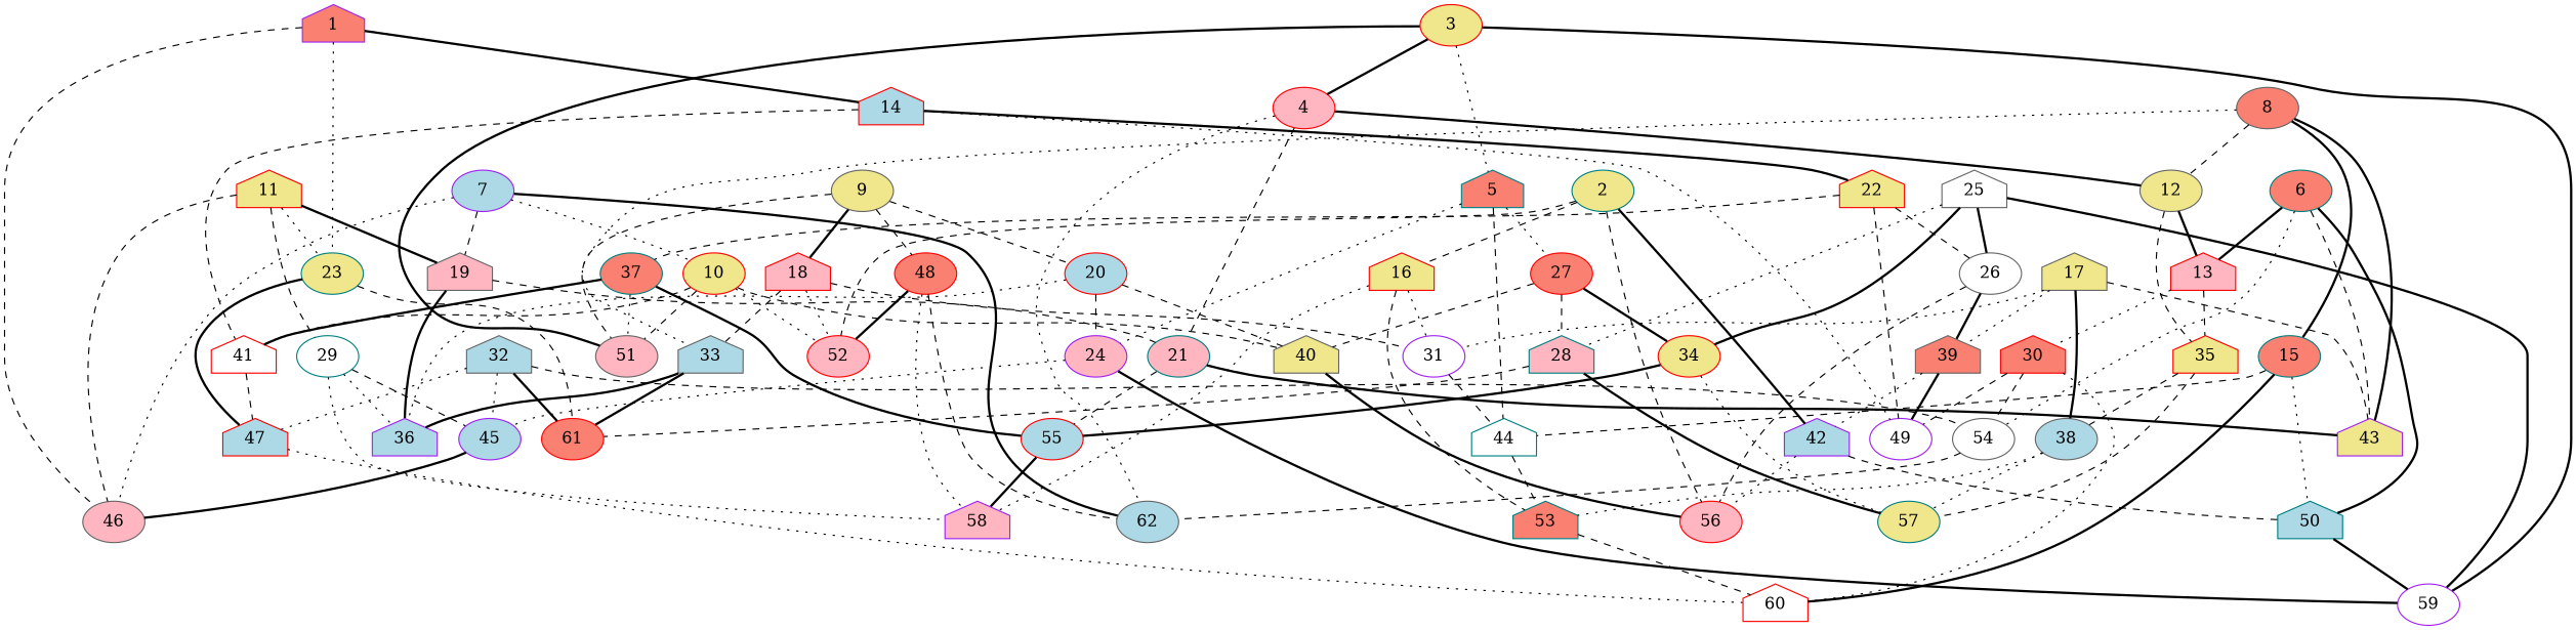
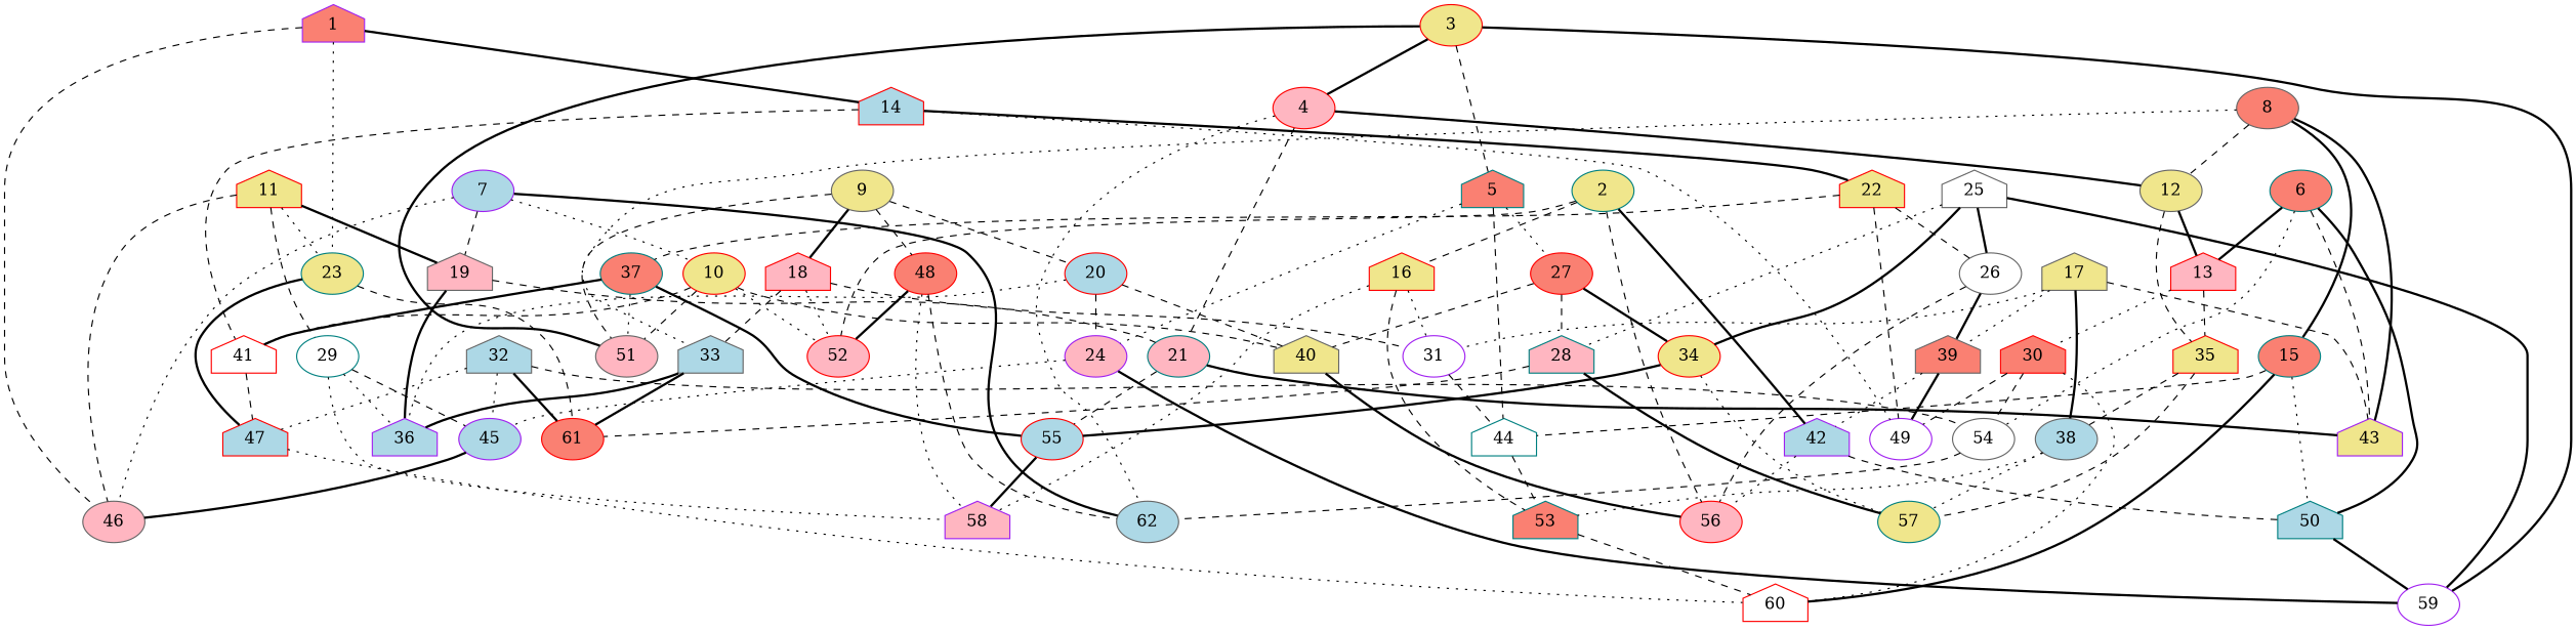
  graph {
    node [color=red fillcolor=khaki shape=ellipse style=filled]
    edge [style=dashed]
    1 [color=purple fillcolor=salmon shape=house]
    14 [fillcolor=lightblue shape=house]
    23 [color=teal]
    46 [color=gray40 fillcolor=lightpink]
    41 [fillcolor=white shape=house]
    22 [shape=house]
    49 [color=purple fillcolor=white]
    47 [fillcolor=lightblue shape=house]
    61 [fillcolor=salmon]
    2 [color=teal]
    16 [shape=house]
    42 [color=purple fillcolor=lightblue shape=house]
    52 [fillcolor=lightpink]
    56 [fillcolor=lightpink]
    31 [color=purple fillcolor=white]
    53 [color=teal fillcolor=salmon shape=house]
    58 [color=purple fillcolor=lightpink shape=house]
    50 [color=teal fillcolor=lightblue shape=house]
    4 [fillcolor=lightpink]
    3
    5 [color=teal fillcolor=salmon shape=house]
    51 [color=gray40 fillcolor=lightpink]
    59 [color=purple fillcolor=white]
    12 [color=gray40]
    21 [color=teal fillcolor=lightpink]
    62 [color=gray40 fillcolor=lightblue]
    24 [color=purple fillcolor=lightpink]
    27 [fillcolor=salmon]
    44 [color=teal fillcolor=white shape=house]
    13 [fillcolor=lightpink shape=house]
    35 [shape=house]
    43 [color=purple shape=house]
    55 [fillcolor=lightblue]
    45 [color=purple fillcolor=lightblue]
    40 [color=gray40 shape=house]
    28 [color=teal fillcolor=lightpink shape=house]
    34
    6 [color=teal fillcolor=salmon]
    54 [color=gray40 fillcolor=white]
    30 [fillcolor=salmon shape=house]
    7 [color=purple fillcolor=lightblue]
    10
    19 [color=gray40 fillcolor=lightpink shape=house]
    36 [color=purple fillcolor=lightblue shape=house]
    8 [color=gray40 fillcolor=salmon]
    15 [color=teal fillcolor=salmon]
    33 [color=gray40 fillcolor=lightblue shape=house]
    60 [fillcolor=white shape=house]
    9 [color=gray40]
    18 [fillcolor=lightpink shape=house]
    20 [fillcolor=lightblue]
    48 [fillcolor=salmon]
    11 [shape=house]
    29 [color=teal fillcolor=white]
    38 [color=gray40 fillcolor=lightblue]
    57 [color=teal]
    26 [color=gray40 fillcolor=white]
    37 [color=teal fillcolor=salmon]
    17 [color=gray40 shape=house]
    39 [color=gray40 fillcolor=salmon shape=house]
    25 [color=gray40 fillcolor=white shape=house]
    32 [color=gray40 fillcolor=lightblue shape=house]
    1 -- 14 [style=bold]
    1 -- 23 [style=dotted]
    1 -- 46
    14 -- 41
    14 -- 22 [style=bold]
    14 -- 49 [style=dotted]
    23 -- 47 [style=bold]
    23 -- 61
    41 -- 47
    22 -- 49
    22 -- 26
    22 -- 37
    47 -- 60 [style=dotted]
    2 -- 16
    2 -- 42 [style=bold]
    2 -- 52
    2 -- 56
    16 -- 31 [style=dotted]
    16 -- 53
    16 -- 58 [style=dotted]
    42 -- 56 [style=dotted]
    42 -- 50
    31 -- 44
    53 -- 60
    50 -- 59 [style=bold]
    4 -- 12 [style=bold]
    4 -- 21
    4 -- 62 [style=dotted]
    3 -- 4 [style=bold]
-   3 -- 5 [style=dotted]
+   3 -- 5
    3 -- 51 [style=bold]
    3 -- 59 [style=bold]
    5 -- 24 [style=dotted]
    5 -- 27 [style=dotted]
    5 -- 44
    12 -- 13 [style=bold]
    12 -- 35
    21 -- 43 [style=bold]
    21 -- 55
    24 -- 59 [style=bold]
    24 -- 45 [style=dotted]
    27 -- 40
    27 -- 28
    27 -- 34 [style=bold]
    44 -- 53
    13 -- 35
    13 -- 30 [style=dotted]
    35 -- 38
    35 -- 57
    55 -- 58 [style=bold]
    45 -- 46 [style=bold]
    40 -- 56 [style=bold]
    28 -- 61
    28 -- 57 [style=bold]
    34 -- 55 [style=bold]
    34 -- 57 [style=dotted]
    6 -- 50 [style=bold]
    6 -- 13 [style=bold]
    6 -- 43
    6 -- 54 [style=dotted]
    54 -- 62
    30 -- 49
    30 -- 54
    30 -- 60 [style=dotted]
    7 -- 46 [style=dotted]
    7 -- 62 [style=bold]
    7 -- 10 [style=dotted]
    7 -- 19
    10 -- 41
    10 -- 52 [style=dotted]
    10 -- 51
    10 -- 40
    19 -- 21
    19 -- 36 [style=bold]
    8 -- 12
    8 -- 43 [style=bold]
    8 -- 15 [style=bold]
    8 -- 33 [style=dotted]
    15 -- 50 [style=dotted]
    15 -- 44
    15 -- 60 [style=bold]
    33 -- 61 [style=bold]
    33 -- 36 [style=bold]
    9 -- 51
    9 -- 18 [style=bold]
    9 -- 20
    9 -- 48
    18 -- 52 [style=dotted]
    18 -- 31
    18 -- 33
    20 -- 24
    20 -- 40
    20 -- 36 [style=dotted]
    48 -- 52 [style=bold]
    48 -- 58 [style=dotted]
    48 -- 62
    11 -- 23 [style=dotted]
    11 -- 46
    11 -- 19 [style=bold]
    11 -- 29
    29 -- 58 [style=dotted]
    29 -- 45
    29 -- 36 [style=dotted]
    38 -- 53 [style=dotted]
    38 -- 57 [style=dotted]
    26 -- 56
    26 -- 39 [style=bold]
    37 -- 41 [style=bold]
    37 -- 51 [style=dotted]
    37 -- 55 [style=bold]
    17 -- 31 [style=dotted]
    17 -- 43
    17 -- 38 [style=bold]
    17 -- 39 [style=dotted]
    39 -- 49 [style=bold]
    39 -- 42 [style=dotted]
    25 -- 59 [style=bold]
    25 -- 28 [style=dotted]
    25 -- 34 [style=bold]
    25 -- 26 [style=bold]
    32 -- 47 [style=dotted]
    32 -- 61 [style=bold]
    32 -- 45 [style=dotted]
    32 -- 54
  }
